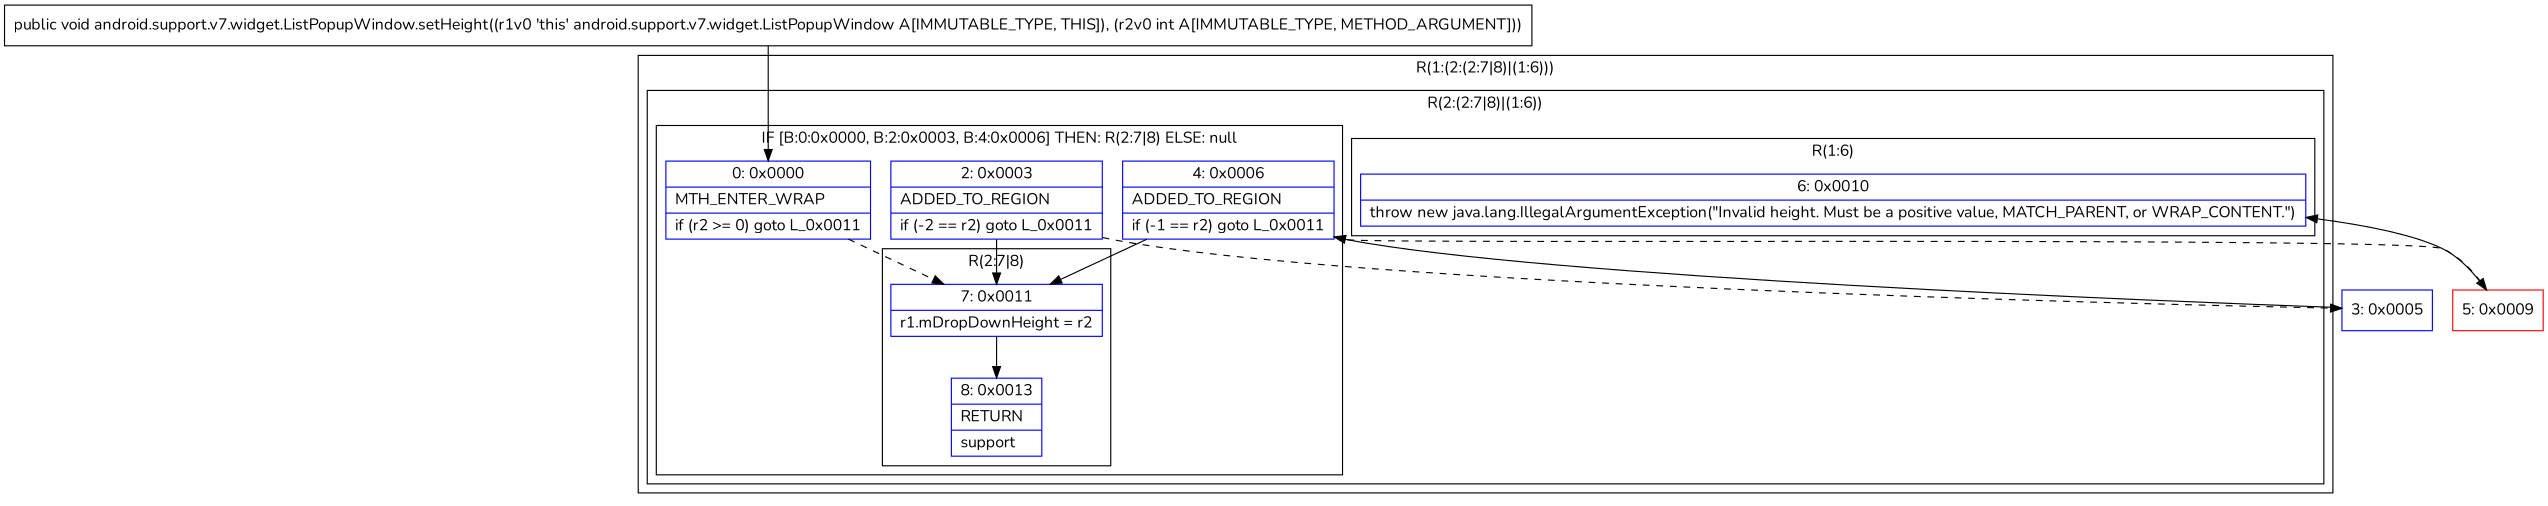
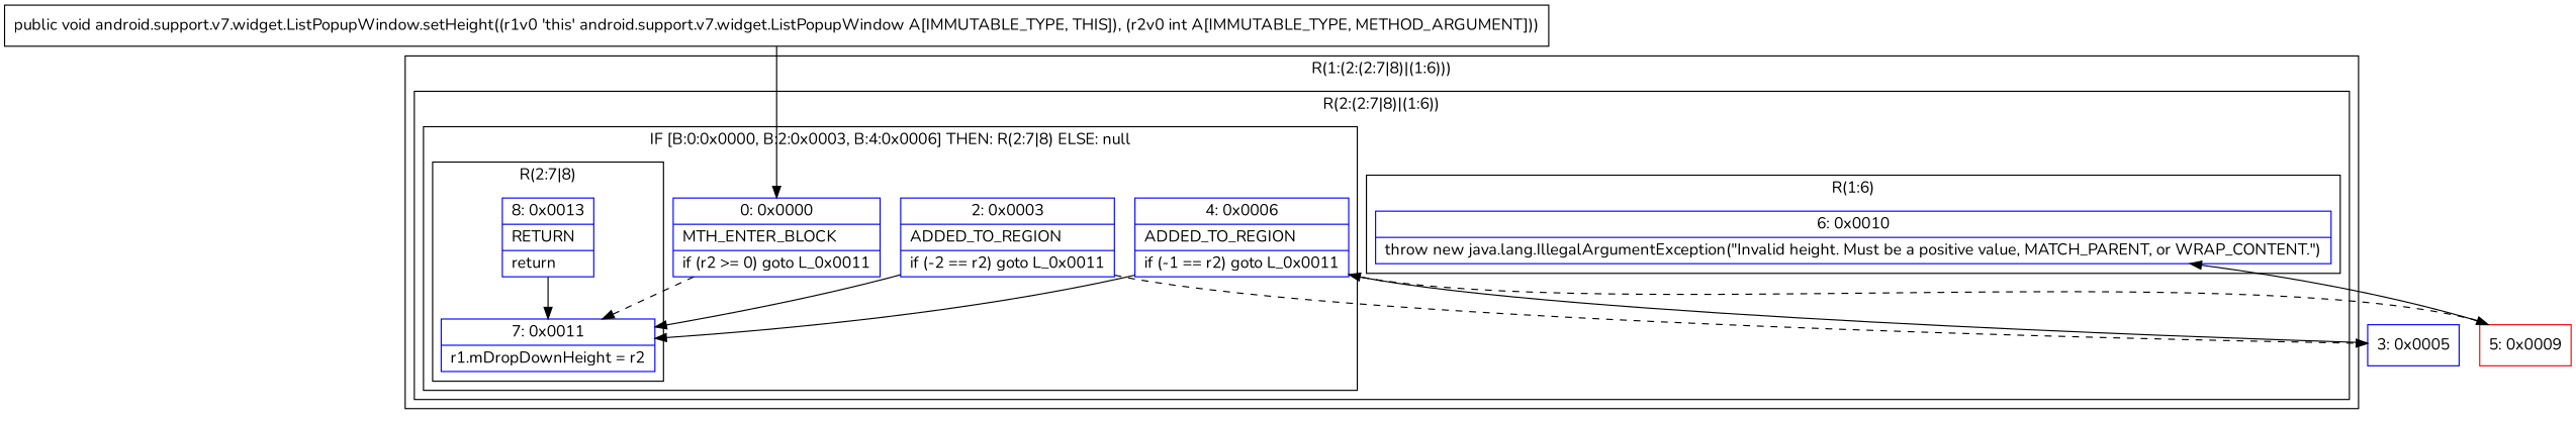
  digraph {
    fontname=Nunito
    node [color=blue fontname=Nunito shape=record]
    edge [fontname=Nunito]
    n1 [label="{7\:\ 0x0011|r1.mDropDownHeight = r2\l}"]
-   n2 [label="{8\:\ 0x0013|RETURN\l|support\l}"]
-   n3 [label="{0\:\ 0x0000|MTH_ENTER_WRAP\l|if (r2 \>= 0) goto L_0x0011\l}"]
+   n2 [label="{8\:\ 0x0013|RETURN\l|return\l}"]
+   n3 [label="{0\:\ 0x0000|MTH_ENTER_BLOCK\l|if (r2 \>= 0) goto L_0x0011\l}"]
    n4 [label="{2\:\ 0x0003|ADDED_TO_REGION\l|if (\-2 == r2) goto L_0x0011\l}"]
    n5 [label="{4\:\ 0x0006|ADDED_TO_REGION\l|if (\-1 == r2) goto L_0x0011\l}"]
    n6 [label="{6\:\ 0x0010|throw new java.lang.IllegalArgumentException(\"Invalid height. Must be a positive value, MATCH_PARENT, or WRAP_CONTENT.\")\l}"]
    n7 [label="{3\:\ 0x0005}"]
    n8 [color=red label="{5\:\ 0x0009}"]
    n9 [label="{public void android.support.v7.widget.ListPopupWindow.setHeight((r1v0 'this' android.support.v7.widget.ListPopupWindow A[IMMUTABLE_TYPE, THIS]), (r2v0 int A[IMMUTABLE_TYPE, METHOD_ARGUMENT])) }" color=""]
    subgraph cluster_1 {
      label="R(1:(2:(2:7|8)|(1:6)))"
      subgraph cluster_2 {
        label="R(2:(2:7|8)|(1:6))"
        subgraph cluster_3 {
          label="IF [B:0:0x0000, B:2:0x0003, B:4:0x0006] THEN: R(2:7|8) ELSE: null"
          n3
          n4
          n5
          subgraph cluster_4 {
            label="R(2:7|8)"
            n1
            n2
          }
        }
        subgraph cluster_5 {
          label="R(1:6)"
          n6
        }
      }
    }
-   n1 -> n2
+   n2 -> n1
    n3 -> n1 [style=dashed]
    n4 -> n1
    n4 -> n7 [style=dashed]
    n5 -> n1
    n5 -> n8 [style=dashed]
    n7 -> n5
    n8 -> n6
    n9 -> n3
  }
